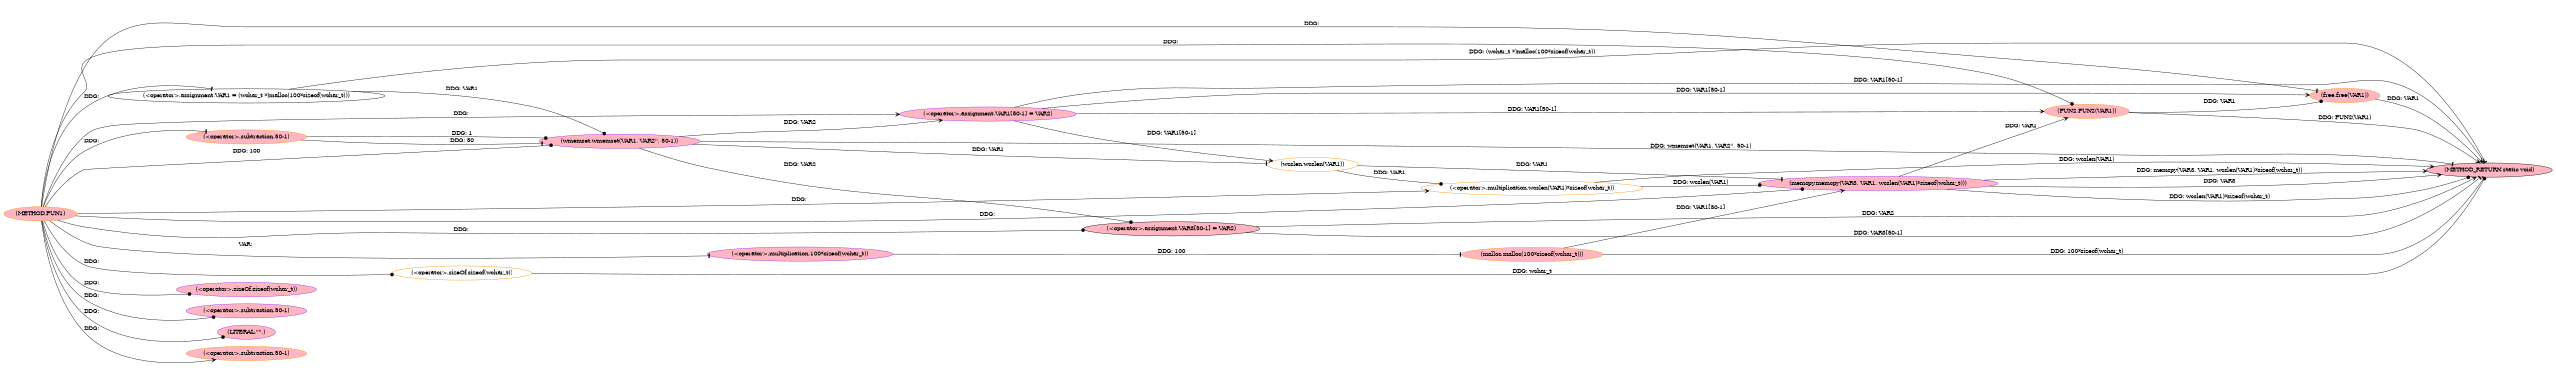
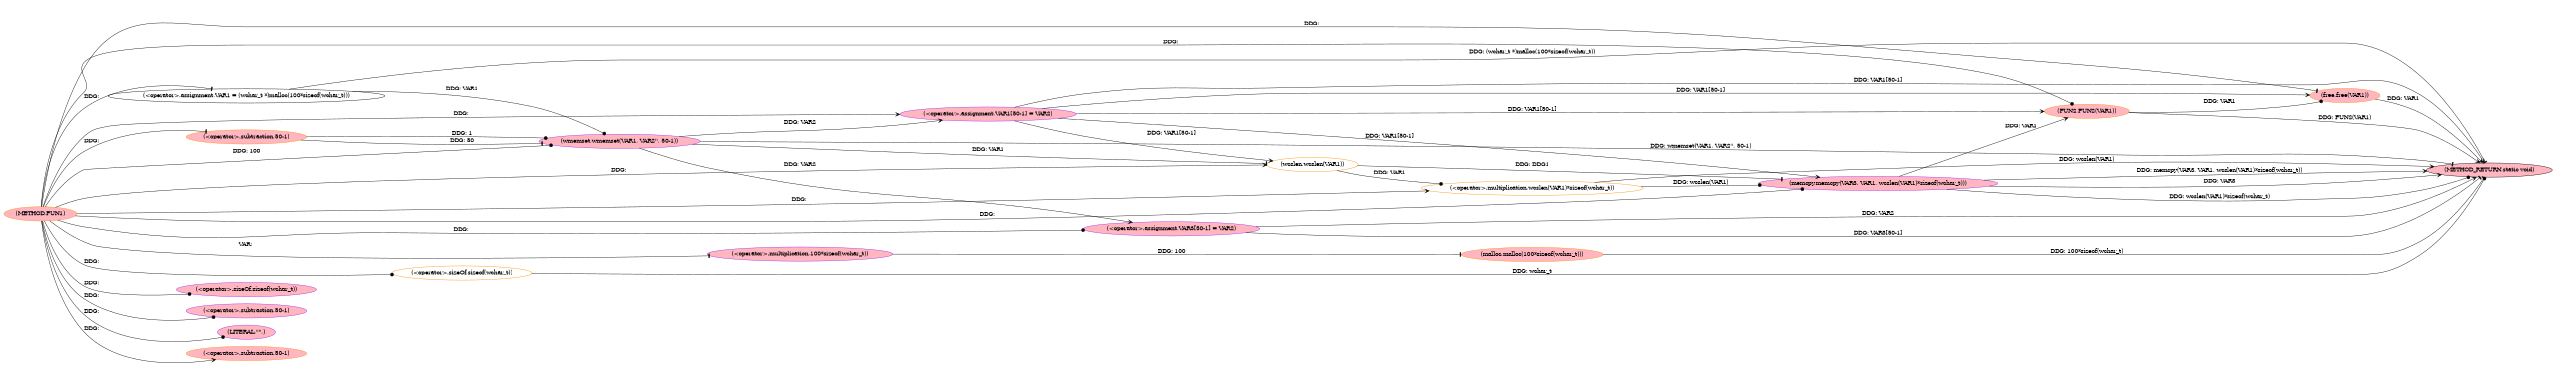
  digraph {
    rankdir=LR
    node [color=darkorange fillcolor=lightpink style=filled]
    edge [arrowhead=vee]
    n1 [label="(METHOD,FUN1)"]
    n2 [color=black fillcolor=white label="(<operator>.assignment,VAR1 = (wchar_t *)malloc(100*sizeof(wchar_t)))"]
    n3 [color=purple label="(<operator>.multiplication,100*sizeof(wchar_t))"]
    n4 [color=purple label="(<operator>.sizeOf,sizeof(wchar_t))"]
    n5 [color=purple label="(wmemset,wmemset(VAR1, VAR2'', 50-1))"]
    n6 [label="(<operator>.subtraction,50-1)"]
    n7 [color=purple label="(<operator>.assignment,VAR1[50-1] = VAR2)"]
    n8 [color=purple label="(<operator>.subtraction,50-1)"]
    n9 [color=purple label="(LITERAL,\"\",)"]
    n10 [color=purple label="(memcpy,memcpy(VAR3, VAR1, wcslen(VAR1)*sizeof(wchar_t)))"]
    n11 [fillcolor=white label="(<operator>.multiplication,wcslen(VAR1)*sizeof(wchar_t))"]
    n12 [fillcolor=white label="(wcslen,wcslen(VAR1))"]
    n13 [fillcolor=white label="(<operator>.sizeOf,sizeof(wchar_t))"]
-   n14 [color=black label="(<operator>.assignment,VAR3[50-1] = VAR2)"]
+   n14 [color=purple label="(<operator>.assignment,VAR3[50-1] = VAR2)"]
    n15 [label="(<operator>.subtraction,50-1)"]
    n16 [label="(FUN2,FUN2(VAR1))"]
    n17 [label="(free,free(VAR1))"]
    n18 [color=black label="(METHOD_RETURN,static void)"]
    n19 [label="(malloc,malloc(100*sizeof(wchar_t)))"]
    n1 -> n2 [arrowhead=tee label="DDG: "]
    n1 -> n3 [arrowhead=tee label="VAR: "]
    n1 -> n4 [arrowhead=dot label="DDG: "]
    n1 -> n5 [arrowhead=dot label="DDG: 100"]
    n1 -> n6 [arrowhead=tee label="DDG: "]
    n1 -> n7 [label="DDG: "]
    n1 -> n8 [arrowhead=dot label="DDG: "]
    n1 -> n9 [arrowhead=dot label="DDG: "]
    n1 -> n10 [arrowhead=dot label="DDG: "]
    n1 -> n11 [label="DDG: "]
+   n1 -> n12 [label="DDG: "]
    n1 -> n13 [arrowhead=dot label="DDG: "]
    n1 -> n14 [arrowhead=dot label="DDG: "]
    n1 -> n15 [label="DDG: "]
    n1 -> n16 [arrowhead=dot label="DDG: "]
    n1 -> n17 [arrowhead=tee label="DDG: "]
    n2 -> n5 [arrowhead=dot label="DDG: VAR1"]
    n2 -> n18 [arrowhead=tee label="DDG: (wchar_t *)malloc(100*sizeof(wchar_t))"]
    n3 -> n19 [arrowhead=tee label="DDG: 100"]
    n5 -> n7 [label="DDG: VAR2"]
    n5 -> n12 [arrowhead=tee label="DDG: VAR1"]
-   n5 -> n14 [arrowhead=dot label="DDG: VAR2"]
+   n5 -> n14 [label="DDG: VAR2"]
    n5 -> n18 [arrowhead=tee label="DDG: wmemset(VAR1, VAR2'', 50-1)"]
    n6 -> n5 [arrowhead=tee label="DDG: 50"]
    n6 -> n5 [arrowhead=dot label="DDG: 1"]
-   n19 -> n10 [label="DDG: VAR1[50-1]"]
+   n7 -> n10 [label="DDG: VAR1[50-1]"]
    n7 -> n12 [label="DDG: VAR1[50-1]"]
    n7 -> n16 [label="DDG: VAR1[50-1]"]
    n7 -> n17 [label="DDG: VAR1[50-1]"]
    n7 -> n18 [label="DDG: VAR1[50-1]"]
    n10 -> n16 [label="DDG: VAR1"]
    n10 -> n18 [arrowhead=dot label="DDG: wcslen(VAR1)*sizeof(wchar_t)"]
    n10 -> n18 [label="DDG: memcpy(VAR3, VAR1, wcslen(VAR1)*sizeof(wchar_t))"]
    n10 -> n18 [label="DDG: VAR3"]
    n11 -> n10 [arrowhead=dot label="DDG: wcslen(VAR1)"]
    n11 -> n18 [label="DDG: wcslen(VAR1)"]
-   n12 -> n10 [arrowhead=tee label="DDG: VAR1"]
+   n12 -> n10 [arrowhead=tee label="DDG: DDG1"]
    n12 -> n11 [arrowhead=dot label="DDG: VAR1"]
    n13 -> n18 [arrowhead=dot label="DDG: wchar_t"]
    n14 -> n18 [label="DDG: VAR2"]
    n14 -> n18 [arrowhead=tee label="DDG: VAR3[50-1]"]
    n16 -> n17 [arrowhead=dot label="DDG: VAR1"]
    n16 -> n18 [label="DDG: FUN2(VAR1)"]
    n17 -> n18 [label="DDG: VAR1"]
    n19 -> n18 [arrowhead=tee label="DDG: 100*sizeof(wchar_t)"]
  }
